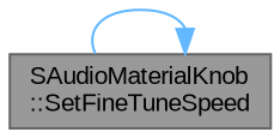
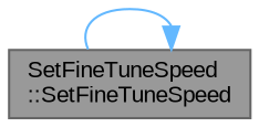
  digraph {
    rankdir=LR
    fontname="Liberation Sans"
-   n1 [color=gray40 fillcolor=grey60 fontcolor=black fontname="Liberation Sans" fontsize=10 height=0.2 label="SAudioMaterialKnob\l::SetFineTuneSpeed" shape=box style=filled width=0.4]
+   n1 [color=gray40 fillcolor=grey60 fontcolor=black fontname="Liberation Sans" fontsize=10 height=0.2 label="SetFineTuneSpeed\l::SetFineTuneSpeed" shape=box style=filled width=0.4]
    n1 -> n1 [color=steelblue1 fontname="Liberation Sans" fontsize=10 labelfontname=Helvetica labelfontsize=10 style=solid]
  }
